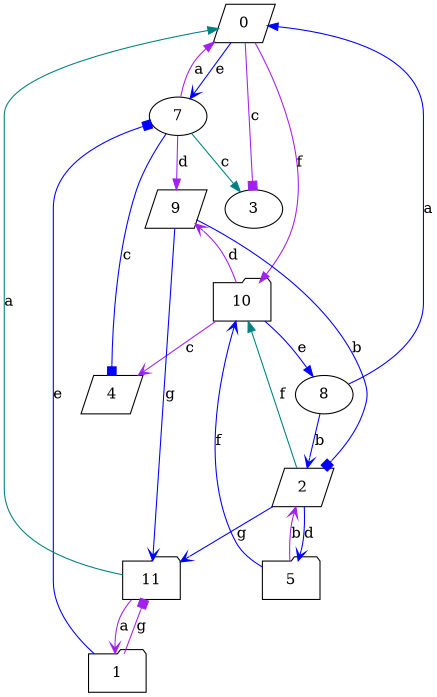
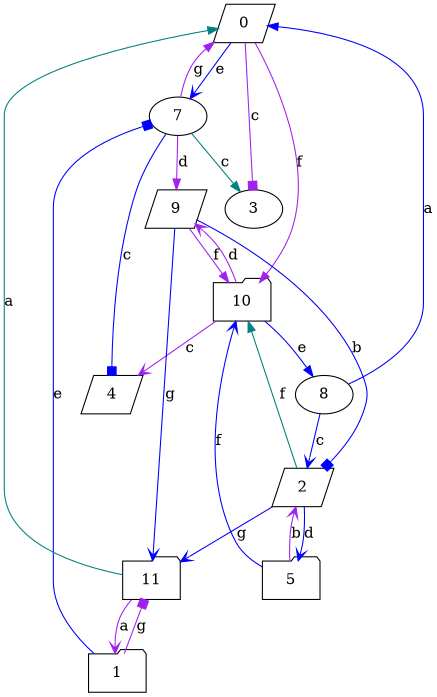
  strict digraph {
    node [shape=parallelogram]
    edge [arrowhead=vee color=blue]
    3 [shape=ellipse]
    0
    7 [shape=ellipse]
    10 [shape=folder]
    n5 [label=9]
    4
    8 [shape=ellipse]
    1 [shape=folder]
    11 [shape=folder]
    2
    5 [shape=folder]
    0 -> 3 [arrowhead=box color=purple label=c]
    0 -> 7 [label=e]
    0 -> 10 [arrowhead=normal color=purple label=f]
    7 -> 3 [arrowhead=normal color=teal label=c]
-   7 -> 0 [arrowhead=normal color=purple label=a]
+   7 -> 0 [arrowhead=normal color=purple label=g]
    7 -> n5 [arrowhead=normal color=purple label=d]
    7 -> 4 [arrowhead=box label=c]
    10 -> n5 [color=purple label=d]
    10 -> 4 [color=purple label=c]
    10 -> 8 [arrowhead=normal label=e]
+   n5 -> 10 [arrowhead=normal color=purple label=f]
    n5 -> 11 [label=g]
    n5 -> 2 [arrowhead=box label=b]
    8 -> 0 [arrowhead=normal label=a]
-   8 -> 2 [label=b]
+   8 -> 2 [label=c]
    1 -> 7 [arrowhead=box label=e]
    1 -> 11 [arrowhead=box color=purple label=g]
    11 -> 0 [arrowhead=normal color=teal label=a]
    11 -> 1 [color=purple label=a]
    2 -> 10 [arrowhead=normal color=teal label=f]
    2 -> 11 [label=g]
    2 -> 5 [label=d]
    5 -> 10 [label=f]
    5 -> 2 [color=purple label=b]
  }
